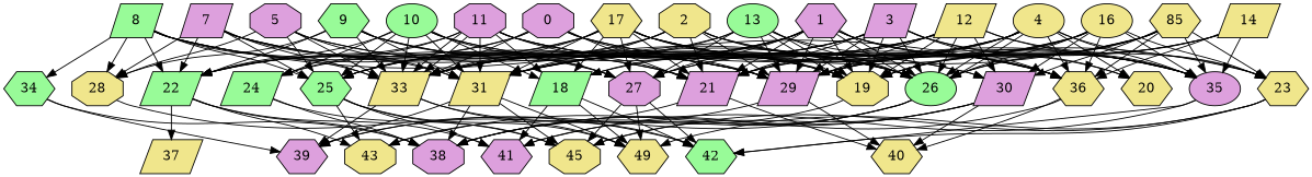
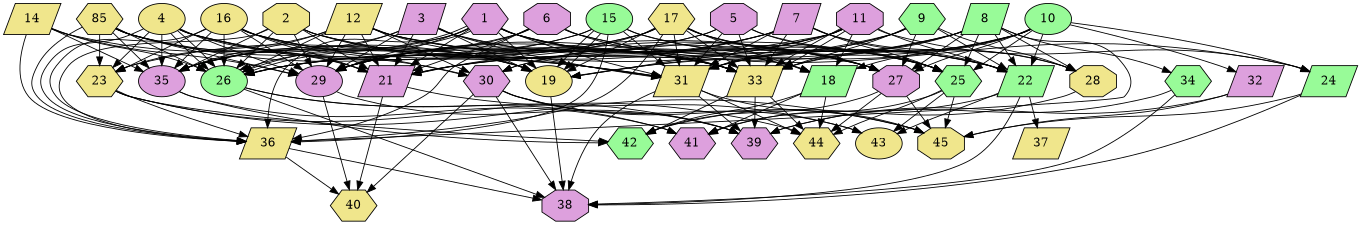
  digraph {
    node [alpha=0.14 fillcolor=khaki shape=parallelogram style=filled]
    1 [expect_size=36283392 fillcolor=plum shape=hexagon]
    18 [expect_size=11299840 fillcolor=palegreen]
-   19 [alpha=0.04 expect_size=23067648 shape=octagon]
-   20 [alpha=0.09 expect_size=46915584 shape=hexagon]
+   19 [alpha=0.04 expect_size=23067648 shape=ellipse]
    21 [alpha=0.06 expect_size=20021248 fillcolor=plum]
    25 [alpha=0.18 expect_size=34663424 fillcolor=palegreen shape=hexagon]
    26 [alpha=0.13 expect_size=10487808 fillcolor=palegreen shape=ellipse]
    27 [expect_size=7177216 fillcolor=plum shape=octagon]
-   29 [expect_size=8252416 fillcolor=plum]
+   29 [expect_size=8252416 fillcolor=plum shape=ellipse]
    31 [alpha=0.13 expect_size=38645760]
    33 [alpha=0.15 expect_size=28098560]
    35 [alpha=0.02 expect_size=25009152 fillcolor=plum shape=ellipse]
-   36 [alpha=0.13 expect_size=19593216 shape=hexagon]
+   36 [alpha=0.13 expect_size=19593216]
    41 [alpha=0.17 expect_size=7094272 fillcolor=plum shape=hexagon]
    42 [alpha=0.15 expect_size=37841920 fillcolor=palegreen shape=hexagon]
-   44 [alpha=0.06 expect_size=23443456 shape=hexagon label=49]
+   44 [alpha=0.06 expect_size=23443456 shape=hexagon]
    38 [alpha=0.07 expect_size=37789696 fillcolor=plum shape=octagon]
    40 [alpha=0.17 expect_size=16636928 shape=hexagon]
-   43 [alpha=0.19 expect_size=35329024 shape=octagon]
+   43 [alpha=0.19 expect_size=35329024 shape=ellipse]
    45 [alpha=0.06 expect_size=50310144 shape=octagon]
    39 [alpha=0.03 expect_size=31925248 fillcolor=plum shape=hexagon]
    2 [alpha=0.01 expect_size=18956288 shape=octagon]
    3 [alpha=0.10 expect_size=25000960 fillcolor=plum]
    4 [expect_size=16551936 shape=ellipse]
    23 [alpha=0.01 expect_size=19653632 shape=hexagon]
    5 [alpha=0.07 expect_size=13831168 fillcolor=plum shape=octagon]
    28 [alpha=0.18 expect_size=21267456 shape=octagon]
-   6 [expect_size=41963520 fillcolor=plum shape=octagon label=0]
+   6 [expect_size=41963520 fillcolor=plum shape=octagon]
    22 [alpha=0.09 expect_size=47470592 fillcolor=palegreen]
    24 [alpha=0.18 expect_size=13609984 fillcolor=palegreen]
    37 [alpha=0.19 expect_size=51181568]
    7 [alpha=0.08 expect_size=17630208 fillcolor=plum]
    8 [alpha=0.05 expect_size=10564608 fillcolor=palegreen]
    34 [alpha=0.11 expect_size=30706688 fillcolor=palegreen shape=hexagon]
    9 [alpha=0.10 expect_size=35475456 fillcolor=palegreen shape=hexagon]
-   30 [alpha=0.16 expect_size=18327552 fillcolor=plum]
+   30 [alpha=0.16 expect_size=18327552 fillcolor=plum shape=hexagon]
    10 [alpha=0.09 expect_size=20414464 fillcolor=palegreen shape=ellipse]
+   32 [alpha=0.19 expect_size=5873664 fillcolor=plum]
    11 [alpha=0.12 expect_size=39785472 fillcolor=plum shape=octagon]
    12 [alpha=0.08 expect_size=26064896]
-   13 [alpha=0.17 expect_size=29129728 fillcolor=palegreen shape=ellipse]
+   13 [alpha=0.17 expect_size=29129728 fillcolor=palegreen shape=ellipse label=15]
    14 [alpha=0.09 expect_size=6179840]
    n43 [alpha=0.10 expect_size=38234112 label=85 shape=hexagon]
    16 [alpha=0.19 expect_size=7198720 shape=ellipse]
    17 [alpha=0.06 expect_size=39739392 shape=hexagon]
    1 -> 18
    1 -> 19
-   1 -> 20
    1 -> 21
    1 -> 25
    1 -> 26
    1 -> 26
    1 -> 27
    1 -> 29
    1 -> 31
    1 -> 33
    1 -> 35
    1 -> 36
    18 -> 41
    18 -> 42
    18 -> 44
    19 -> 38
    21 -> 40
    21 -> 43
    25 -> 41
    25 -> 44
    25 -> 43
    25 -> 45
    26 -> 41
    26 -> 38
    26 -> 39
    27 -> 42
    27 -> 44
    27 -> 45
    29 -> 40
    29 -> 39
    31 -> 44
    31 -> 38
    31 -> 45
    31 -> 39
    33 -> 42
    33 -> 44
    33 -> 39
    35 -> 41
    35 -> 42
    36 -> 38
    36 -> 40
    2 -> 21
    2 -> 25
    2 -> 26
    2 -> 29
    2 -> 31
    2 -> 33
    2 -> 35
    2 -> 36
    3 -> 19
-   3 -> 20
    3 -> 21
    3 -> 25
    3 -> 26
    3 -> 29
    3 -> 31
    3 -> 33
    3 -> 35
-   3 -> 36
-   4 -> 20
+   23 -> 36
    4 -> 21
    4 -> 26
    4 -> 26
    4 -> 27
    4 -> 29
    4 -> 31
    4 -> 33
    4 -> 35
    4 -> 36
    4 -> 23
    23 -> 42
    23 -> 44
    23 -> 45
    5 -> 25
    5 -> 26
    5 -> 29
    5 -> 31
    5 -> 33
    5 -> 28
    28 -> 42
    6 -> 21
    6 -> 29
    6 -> 33
    6 -> 35
    6 -> 36
    6 -> 22
    6 -> 24
    22 -> 41
    22 -> 38
    22 -> 43
    22 -> 37
    24 -> 38
    24 -> 45
    7 -> 21
    7 -> 25
    7 -> 26
    7 -> 29
    7 -> 31
    7 -> 33
    7 -> 28
    7 -> 22
    8 -> 21
    8 -> 25
    8 -> 27
    8 -> 29
+   8 -> 31
    8 -> 33
    8 -> 36
    8 -> 28
    8 -> 22
    8 -> 34
    34 -> 38
    34 -> 39
    9 -> 19
    9 -> 27
    9 -> 29
    9 -> 31
    9 -> 33
    9 -> 28
    9 -> 22
    30 -> 38
    30 -> 40
    30 -> 43
    30 -> 45
+   30 -> 39
    10 -> 18
    10 -> 19
    10 -> 25
    10 -> 27
    10 -> 31
    10 -> 33
    10 -> 22
    10 -> 24
    10 -> 30
+   10 -> 32
+   32 -> 45
+   32 -> 39
    11 -> 18
    11 -> 19
    11 -> 21
    11 -> 26
    11 -> 31
    11 -> 33
    11 -> 33
    11 -> 22
    11 -> 24
    11 -> 30
    12 -> 18
    12 -> 19
    12 -> 21
    12 -> 26
    12 -> 29
    12 -> 31
    12 -> 33
    12 -> 35
    12 -> 23
    12 -> 30
    13 -> 19
    13 -> 19
    13 -> 26
    13 -> 27
    13 -> 29
    13 -> 31
    13 -> 36
    13 -> 22
    14 -> 19
    14 -> 26
    14 -> 29
    14 -> 35
    14 -> 36
    n43 -> 19
    n43 -> 21
    n43 -> 26
    n43 -> 29
    n43 -> 31
    n43 -> 35
    n43 -> 36
    n43 -> 23
    n43 -> 30
    16 -> 19
+   16 -> 21
    16 -> 26
    16 -> 27
    16 -> 29
    16 -> 33
    16 -> 35
    16 -> 36
    16 -> 23
    16 -> 30
    17 -> 18
    17 -> 19
    17 -> 21
    17 -> 25
-   17 -> 26
    17 -> 27
    17 -> 31
    17 -> 33
    17 -> 35
    17 -> 36
    17 -> 23
    17 -> 22
  }
